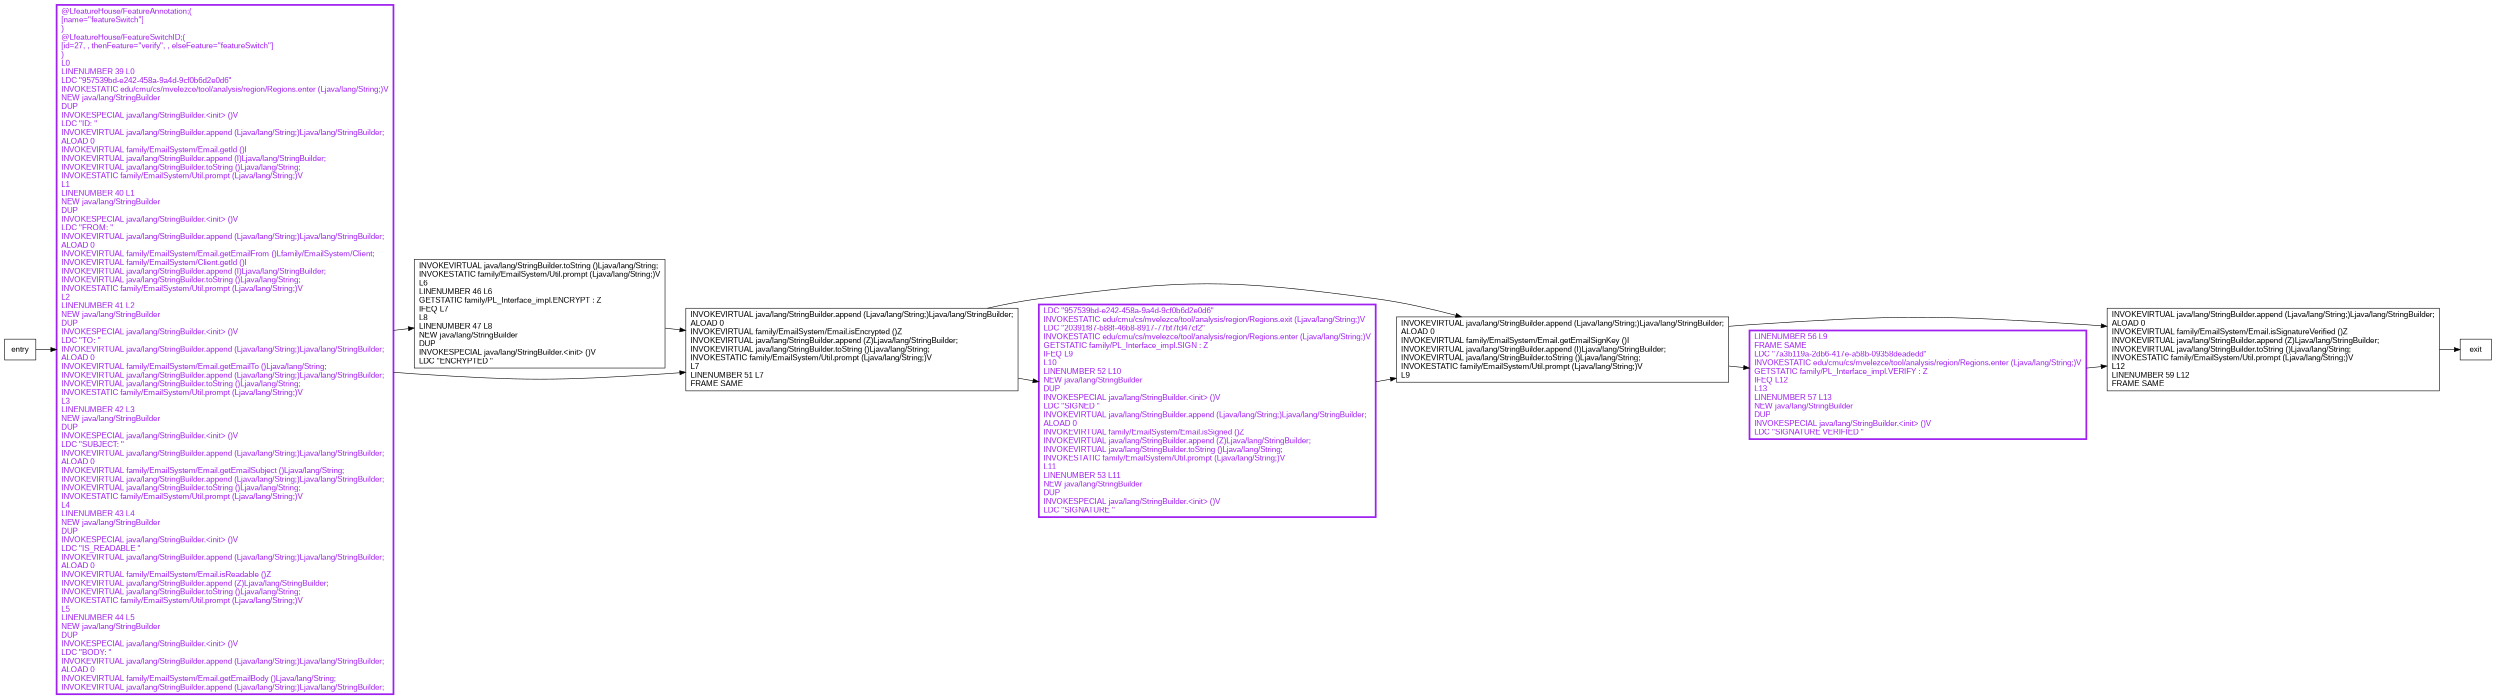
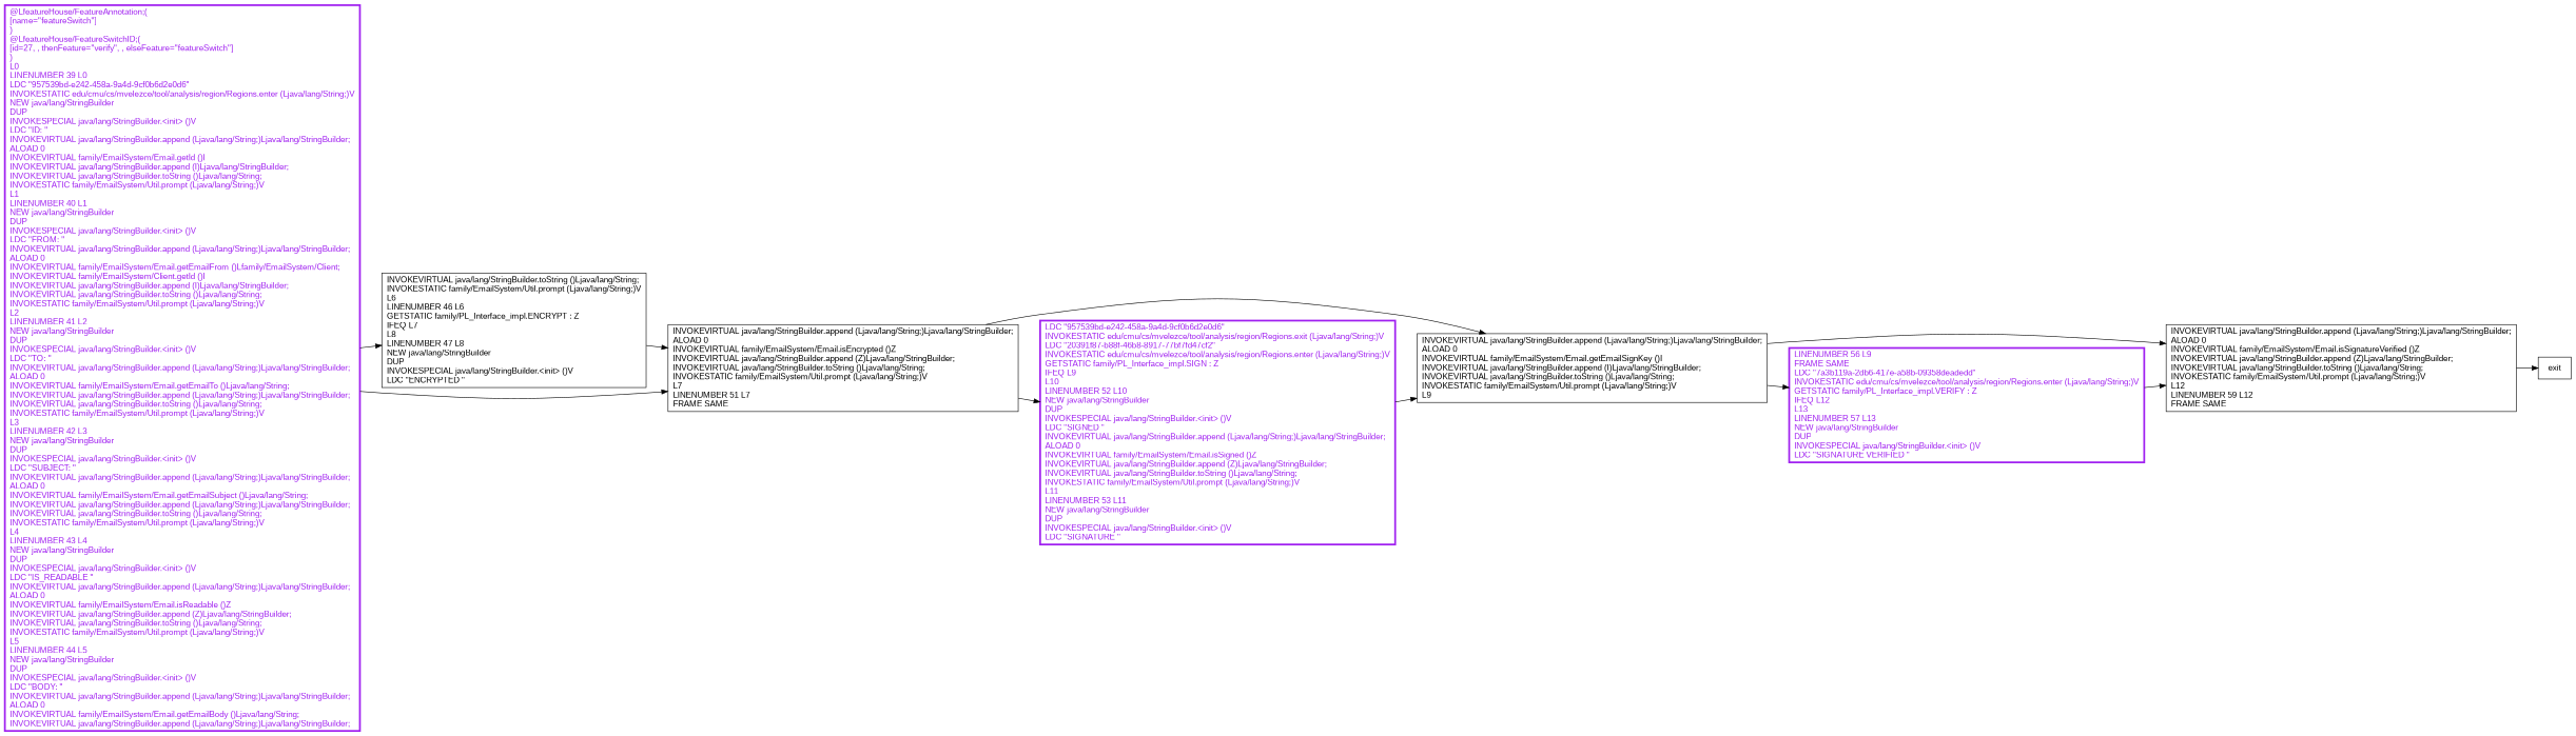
  digraph {
    rankdir=LR
    fontname="Liberation Sans"
    node [shape=record fontname="Liberation Sans"]
    edge [fontname="Liberation Sans"]
    n1 [label="INVOKEVIRTUAL java/lang/StringBuilder.append (Ljava/lang/String;)Ljava/lang/StringBuilder;\lALOAD 0\lINVOKEVIRTUAL family/EmailSystem/Email.getEmailSignKey ()I\lINVOKEVIRTUAL java/lang/StringBuilder.append (I)Ljava/lang/StringBuilder;\lINVOKEVIRTUAL java/lang/StringBuilder.toString ()Ljava/lang/String;\lINVOKESTATIC family/EmailSystem/Util.prompt (Ljava/lang/String;)V\lL9\l"]
    n2 [label="INVOKEVIRTUAL java/lang/StringBuilder.append (Ljava/lang/String;)Ljava/lang/StringBuilder;\lALOAD 0\lINVOKEVIRTUAL family/EmailSystem/Email.isSignatureVerified ()Z\lINVOKEVIRTUAL java/lang/StringBuilder.append (Z)Ljava/lang/StringBuilder;\lINVOKEVIRTUAL java/lang/StringBuilder.toString ()Ljava/lang/String;\lINVOKESTATIC family/EmailSystem/Util.prompt (Ljava/lang/String;)V\lL12\lLINENUMBER 59 L12\lFRAME SAME\l"]
    n3 [color=purple fontcolor=purple label="LINENUMBER 56 L9\lFRAME SAME\lLDC \"7a3b119a-2db6-417e-a58b-09358deadedd\"\lINVOKESTATIC edu/cmu/cs/mvelezce/tool/analysis/region/Regions.enter (Ljava/lang/String;)V\lGETSTATIC family/PL_Interface_impl.VERIFY : Z\lIFEQ L12\lL13\lLINENUMBER 57 L13\lNEW java/lang/StringBuilder\lDUP\lINVOKESPECIAL java/lang/StringBuilder.\<init\> ()V\lLDC \"SIGNATURE VERIFIED \"\l" penwidth=3]
    n4 [label="INVOKEVIRTUAL java/lang/StringBuilder.toString ()Ljava/lang/String;\lINVOKESTATIC family/EmailSystem/Util.prompt (Ljava/lang/String;)V\lL6\lLINENUMBER 46 L6\lGETSTATIC family/PL_Interface_impl.ENCRYPT : Z\lIFEQ L7\lL8\lLINENUMBER 47 L8\lNEW java/lang/StringBuilder\lDUP\lINVOKESPECIAL java/lang/StringBuilder.\<init\> ()V\lLDC \"ENCRYPTED \"\l"]
    n5 [label="INVOKEVIRTUAL java/lang/StringBuilder.append (Ljava/lang/String;)Ljava/lang/StringBuilder;\lALOAD 0\lINVOKEVIRTUAL family/EmailSystem/Email.isEncrypted ()Z\lINVOKEVIRTUAL java/lang/StringBuilder.append (Z)Ljava/lang/StringBuilder;\lINVOKEVIRTUAL java/lang/StringBuilder.toString ()Ljava/lang/String;\lINVOKESTATIC family/EmailSystem/Util.prompt (Ljava/lang/String;)V\lL7\lLINENUMBER 51 L7\lFRAME SAME\l"]
    exit
    n7 [color=purple fontcolor=purple label="@LfeatureHouse/FeatureAnnotation;(\l[name=\"featureSwitch\"]\l)\l@LfeatureHouse/FeatureSwitchID;(\l[id=27, , thenFeature=\"verify\", , elseFeature=\"featureSwitch\"]\l)\lL0\lLINENUMBER 39 L0\lLDC \"957539bd-e242-458a-9a4d-9cf0b6d2e0d6\"\lINVOKESTATIC edu/cmu/cs/mvelezce/tool/analysis/region/Regions.enter (Ljava/lang/String;)V\lNEW java/lang/StringBuilder\lDUP\lINVOKESPECIAL java/lang/StringBuilder.\<init\> ()V\lLDC \"ID:  \"\lINVOKEVIRTUAL java/lang/StringBuilder.append (Ljava/lang/String;)Ljava/lang/StringBuilder;\lALOAD 0\lINVOKEVIRTUAL family/EmailSystem/Email.getId ()I\lINVOKEVIRTUAL java/lang/StringBuilder.append (I)Ljava/lang/StringBuilder;\lINVOKEVIRTUAL java/lang/StringBuilder.toString ()Ljava/lang/String;\lINVOKESTATIC family/EmailSystem/Util.prompt (Ljava/lang/String;)V\lL1\lLINENUMBER 40 L1\lNEW java/lang/StringBuilder\lDUP\lINVOKESPECIAL java/lang/StringBuilder.\<init\> ()V\lLDC \"FROM: \"\lINVOKEVIRTUAL java/lang/StringBuilder.append (Ljava/lang/String;)Ljava/lang/StringBuilder;\lALOAD 0\lINVOKEVIRTUAL family/EmailSystem/Email.getEmailFrom ()Lfamily/EmailSystem/Client;\lINVOKEVIRTUAL family/EmailSystem/Client.getId ()I\lINVOKEVIRTUAL java/lang/StringBuilder.append (I)Ljava/lang/StringBuilder;\lINVOKEVIRTUAL java/lang/StringBuilder.toString ()Ljava/lang/String;\lINVOKESTATIC family/EmailSystem/Util.prompt (Ljava/lang/String;)V\lL2\lLINENUMBER 41 L2\lNEW java/lang/StringBuilder\lDUP\lINVOKESPECIAL java/lang/StringBuilder.\<init\> ()V\lLDC \"TO: \"\lINVOKEVIRTUAL java/lang/StringBuilder.append (Ljava/lang/String;)Ljava/lang/StringBuilder;\lALOAD 0\lINVOKEVIRTUAL family/EmailSystem/Email.getEmailTo ()Ljava/lang/String;\lINVOKEVIRTUAL java/lang/StringBuilder.append (Ljava/lang/String;)Ljava/lang/StringBuilder;\lINVOKEVIRTUAL java/lang/StringBuilder.toString ()Ljava/lang/String;\lINVOKESTATIC family/EmailSystem/Util.prompt (Ljava/lang/String;)V\lL3\lLINENUMBER 42 L3\lNEW java/lang/StringBuilder\lDUP\lINVOKESPECIAL java/lang/StringBuilder.\<init\> ()V\lLDC \"SUBJECT: \"\lINVOKEVIRTUAL java/lang/StringBuilder.append (Ljava/lang/String;)Ljava/lang/StringBuilder;\lALOAD 0\lINVOKEVIRTUAL family/EmailSystem/Email.getEmailSubject ()Ljava/lang/String;\lINVOKEVIRTUAL java/lang/StringBuilder.append (Ljava/lang/String;)Ljava/lang/StringBuilder;\lINVOKEVIRTUAL java/lang/StringBuilder.toString ()Ljava/lang/String;\lINVOKESTATIC family/EmailSystem/Util.prompt (Ljava/lang/String;)V\lL4\lLINENUMBER 43 L4\lNEW java/lang/StringBuilder\lDUP\lINVOKESPECIAL java/lang/StringBuilder.\<init\> ()V\lLDC \"IS_READABLE \"\lINVOKEVIRTUAL java/lang/StringBuilder.append (Ljava/lang/String;)Ljava/lang/StringBuilder;\lALOAD 0\lINVOKEVIRTUAL family/EmailSystem/Email.isReadable ()Z\lINVOKEVIRTUAL java/lang/StringBuilder.append (Z)Ljava/lang/StringBuilder;\lINVOKEVIRTUAL java/lang/StringBuilder.toString ()Ljava/lang/String;\lINVOKESTATIC family/EmailSystem/Util.prompt (Ljava/lang/String;)V\lL5\lLINENUMBER 44 L5\lNEW java/lang/StringBuilder\lDUP\lINVOKESPECIAL java/lang/StringBuilder.\<init\> ()V\lLDC \"BODY: \"\lINVOKEVIRTUAL java/lang/StringBuilder.append (Ljava/lang/String;)Ljava/lang/StringBuilder;\lALOAD 0\lINVOKEVIRTUAL family/EmailSystem/Email.getEmailBody ()Ljava/lang/String;\lINVOKEVIRTUAL java/lang/StringBuilder.append (Ljava/lang/String;)Ljava/lang/StringBuilder;\l" penwidth=3]
    n8 [color=purple fontcolor=purple label="LDC \"957539bd-e242-458a-9a4d-9cf0b6d2e0d6\"\lINVOKESTATIC edu/cmu/cs/mvelezce/tool/analysis/region/Regions.exit (Ljava/lang/String;)V\lLDC \"20391f87-b88f-46b8-8917-77bf7fd47cf2\"\lINVOKESTATIC edu/cmu/cs/mvelezce/tool/analysis/region/Regions.enter (Ljava/lang/String;)V\lGETSTATIC family/PL_Interface_impl.SIGN : Z\lIFEQ L9\lL10\lLINENUMBER 52 L10\lNEW java/lang/StringBuilder\lDUP\lINVOKESPECIAL java/lang/StringBuilder.\<init\> ()V\lLDC \"SIGNED \"\lINVOKEVIRTUAL java/lang/StringBuilder.append (Ljava/lang/String;)Ljava/lang/StringBuilder;\lALOAD 0\lINVOKEVIRTUAL family/EmailSystem/Email.isSigned ()Z\lINVOKEVIRTUAL java/lang/StringBuilder.append (Z)Ljava/lang/StringBuilder;\lINVOKEVIRTUAL java/lang/StringBuilder.toString ()Ljava/lang/String;\lINVOKESTATIC family/EmailSystem/Util.prompt (Ljava/lang/String;)V\lL11\lLINENUMBER 53 L11\lNEW java/lang/StringBuilder\lDUP\lINVOKESPECIAL java/lang/StringBuilder.\<init\> ()V\lLDC \"SIGNATURE \"\l" penwidth=3]
-   entry
    n1 -> n2
    n1 -> n3
    n2 -> exit
    n3 -> n2
    n4 -> n5
    n5 -> n1
    n5 -> n8
    n7 -> n4
    n7 -> n5
    n8 -> n1
-   entry -> n7
  }
